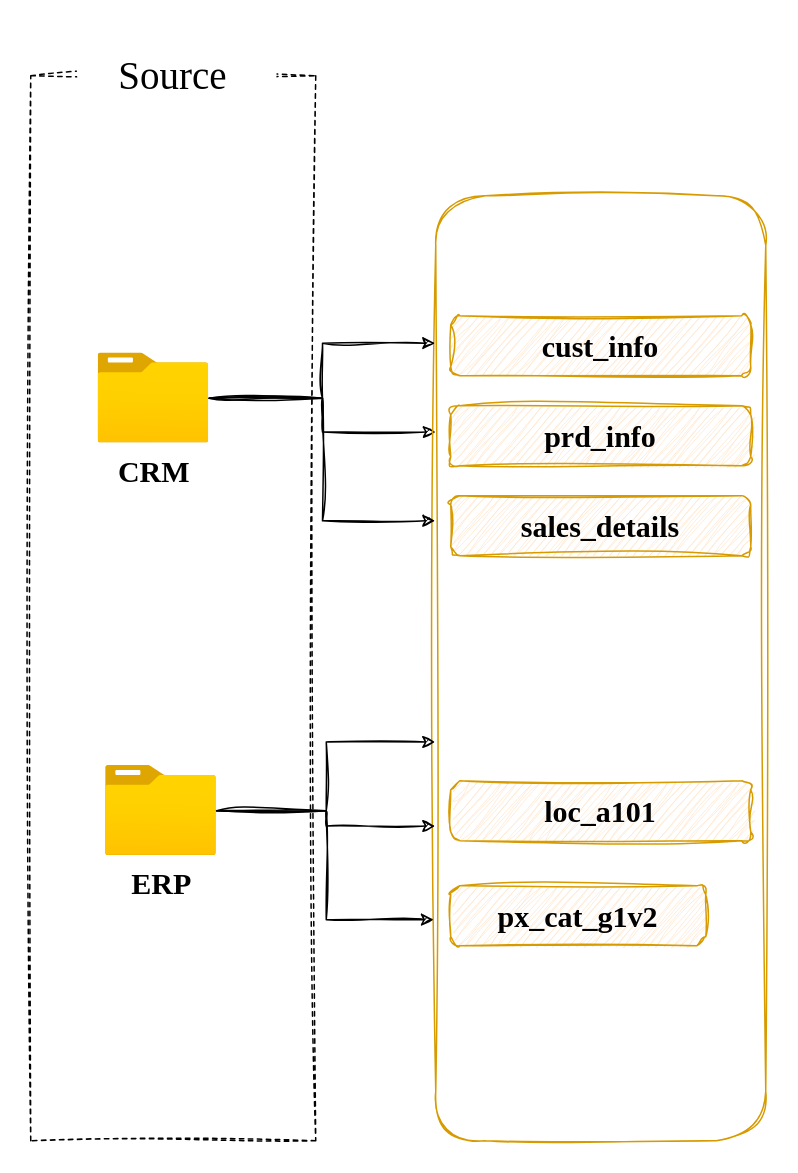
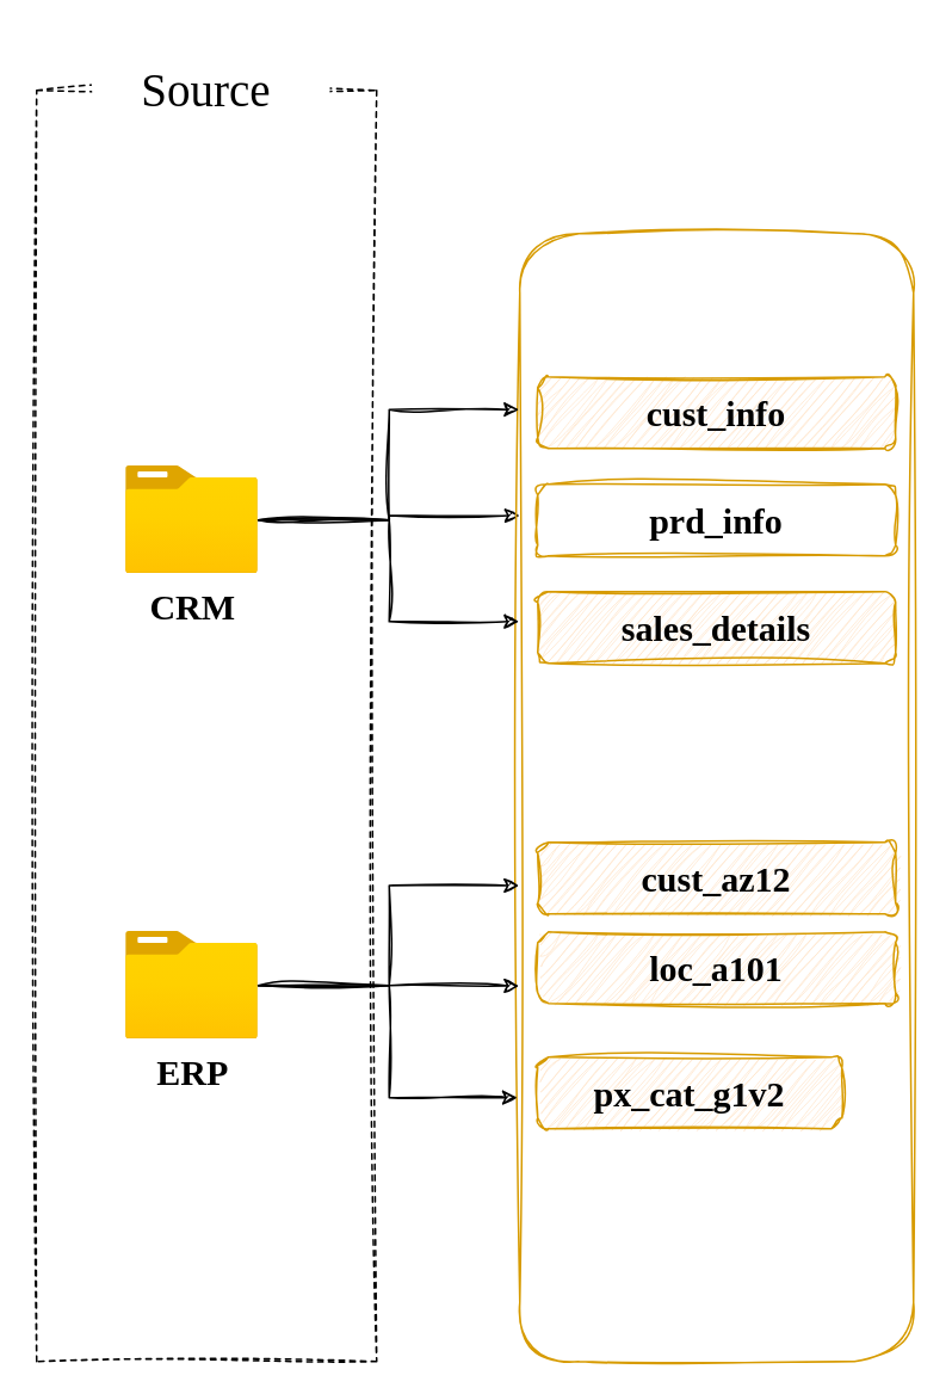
  <mxCell id="0" />
  <mxCell id="1" parent="0" />
  <mxCell id="2" value="" style="rounded=0;whiteSpace=wrap;html=1;sketch=1;hachureGap=4;jiggle=2;curveFitting=1;fontFamily=Architects Daughter;fontSource=https%3A%2F%2Ffonts.googleapis.com%2Fcss%3Ffamily%3DArchitects%2BDaughter;fillColor=none;dashed=1;" parent="1" vertex="1"><mxGeometry x="20" y="50" width="190" height="710" as="geometry" /></mxCell>
  <mxCell id="3" value="&lt;font style=&quot;font-size: 26px;&quot;&gt;Source&lt;/font&gt;" style="rounded=1;whiteSpace=wrap;html=1;sketch=1;hachureGap=4;jiggle=2;curveFitting=1;fontFamily=Architects Daughter;fontSource=https%3A%2F%2Ffonts.googleapis.com%2Fcss%3Ffamily%3DArchitects%2BDaughter;fillColor=default;strokeColor=none;" parent="1" vertex="1"><mxGeometry x="50" y="20" width="130" height="60" as="geometry" /></mxCell>
  <mxCell id="4" style="edgeStyle=orthogonalEdgeStyle;rounded=0;sketch=1;hachureGap=4;jiggle=2;curveFitting=1;orthogonalLoop=1;jettySize=auto;html=1;entryX=0;entryY=0.25;entryDx=0;entryDy=0;fontFamily=Architects Daughter;fontSource=https%3A%2F%2Ffonts.googleapis.com%2Fcss%3Ffamily%3DArchitects%2BDaughter;" edge="1" parent="1" source="5" target="7"><mxGeometry relative="1" as="geometry" /></mxCell>
- <mxCell id="5" value="&lt;b style=&quot;font-size: 20px;&quot;&gt;CRM&lt;/b&gt;" style="image;aspect=fixed;html=1;points=[];align=center;fontSize=12;image=img/lib/azure2/general/Folder_Blank.svg;sketch=1;hachureGap=4;jiggle=2;curveFitting=1;fontFamily=Architects Daughter;fontSource=https%3A%2F%2Ffonts.googleapis.com%2Fcss%3Ffamily%3DArchitects%2BDaughter;" parent="1" vertex="1"><mxGeometry x="65" y="235" width="73.93" height="60" as="geometry" /></mxCell>
- <mxCell id="6" value="&lt;font style=&quot;font-size: 20px;&quot;&gt;&lt;b&gt;ERP&lt;/b&gt;&lt;/font&gt;" style="image;aspect=fixed;html=1;points=[];align=center;fontSize=12;image=img/lib/azure2/general/Folder_Blank.svg;sketch=1;hachureGap=4;jiggle=2;curveFitting=1;fontFamily=Architects Daughter;fontSource=https%3A%2F%2Ffonts.googleapis.com%2Fcss%3Ffamily%3DArchitects%2BDaughter;" parent="1" vertex="1"><mxGeometry x="70" y="510" width="73.93" height="60" as="geometry" /></mxCell>
+ <mxCell id="5" value="&lt;b style=&quot;font-size: 20px;&quot;&gt;CRM&lt;/b&gt;" style="image;aspect=fixed;html=1;points=[];align=center;fontSize=12;image=img/lib/azure2/general/Folder_Blank.svg;sketch=1;hachureGap=4;jiggle=2;curveFitting=1;fontFamily=Architects Daughter;fontSource=https%3A%2F%2Ffonts.googleapis.com%2Fcss%3Ffamily%3DArchitects%2BDaughter;" parent="1" vertex="1"><mxGeometry x="70" y="260" width="73.93" height="60" as="geometry" /></mxCell>
+ <mxCell id="6" value="&lt;font style=&quot;font-size: 20px;&quot;&gt;&lt;b&gt;ERP&lt;/b&gt;&lt;/font&gt;" style="image;aspect=fixed;html=1;points=[];align=center;fontSize=12;image=img/lib/azure2/general/Folder_Blank.svg;sketch=1;hachureGap=4;jiggle=2;curveFitting=1;fontFamily=Architects Daughter;fontSource=https%3A%2F%2Ffonts.googleapis.com%2Fcss%3Ffamily%3DArchitects%2BDaughter;" parent="1" vertex="1"><mxGeometry x="70" y="520" width="73.93" height="60" as="geometry" /></mxCell>
  <mxCell id="7" value="" style="rounded=1;whiteSpace=wrap;html=1;sketch=1;hachureGap=4;jiggle=2;curveFitting=1;fontFamily=Architects Daughter;fontSource=https%3A%2F%2Ffonts.googleapis.com%2Fcss%3Ffamily%3DArchitects%2BDaughter;fillStyle=hachure;fillColor=none;strokeColor=#d79b00;" parent="1" vertex="1"><mxGeometry x="290" y="130" width="220" height="630" as="geometry" /></mxCell>
  <mxCell id="8" value="&lt;span style=&quot;font-size: 20px;&quot;&gt;&lt;b&gt;cust_info&lt;/b&gt;&lt;/span&gt;" style="rounded=1;whiteSpace=wrap;html=1;sketch=1;hachureGap=4;jiggle=2;curveFitting=1;fontFamily=Architects Daughter;fontSource=https%3A%2F%2Ffonts.googleapis.com%2Fcss%3Ffamily%3DArchitects%2BDaughter;fillColor=#ffe6cc;strokeColor=#d79b00;" parent="1" vertex="1"><mxGeometry x="300" y="210" width="200" height="40" as="geometry" /></mxCell>
- <mxCell id="9" value="&lt;span style=&quot;font-size: 20px;&quot;&gt;&lt;b&gt;prd_info&lt;/b&gt;&lt;/span&gt;" style="rounded=1;whiteSpace=wrap;html=1;sketch=1;hachureGap=4;jiggle=2;curveFitting=1;fontFamily=Architects Daughter;fontSource=https%3A%2F%2Ffonts.googleapis.com%2Fcss%3Ffamily%3DArchitects%2BDaughter;fillColor=#ffe6cc;strokeColor=#d79b00;" parent="1" vertex="1"><mxGeometry x="300" y="270" width="200" height="40" as="geometry" /></mxCell>
+ <mxCell id="9" value="&lt;span style=&quot;font-size: 20px;&quot;&gt;&lt;b&gt;prd_info&lt;/b&gt;&lt;/span&gt;" style="rounded=1;whiteSpace=wrap;html=1;sketch=1;hachureGap=4;jiggle=2;curveFitting=1;fontFamily=Architects Daughter;fontSource=https%3A%2F%2Ffonts.googleapis.com%2Fcss%3Ffamily%3DArchitects%2BDaughter;fillColor=#ffffff;strokeColor=#d79b00;" parent="1" vertex="1"><mxGeometry x="300" y="270" width="200" height="40" as="geometry" /></mxCell>
  <mxCell id="10" value="&lt;span style=&quot;font-size: 20px;&quot;&gt;&lt;b&gt;sales_details&lt;/b&gt;&lt;/span&gt;" style="rounded=1;whiteSpace=wrap;html=1;sketch=1;hachureGap=4;jiggle=2;curveFitting=1;fontFamily=Architects Daughter;fontSource=https%3A%2F%2Ffonts.googleapis.com%2Fcss%3Ffamily%3DArchitects%2BDaughter;fillColor=#ffe6cc;strokeColor=#d79b00;" parent="1" vertex="1"><mxGeometry x="300" y="330" width="200" height="40" as="geometry" /></mxCell>
+ <mxCell id="11" value="&lt;font style=&quot;font-size: 20px;&quot;&gt;&lt;b style=&quot;&quot;&gt;cust_az12&lt;/b&gt;&lt;/font&gt;" style="rounded=1;whiteSpace=wrap;html=1;sketch=1;hachureGap=4;jiggle=2;curveFitting=1;fontFamily=Architects Daughter;fontSource=https%3A%2F%2Ffonts.googleapis.com%2Fcss%3Ffamily%3DArchitects%2BDaughter;fillColor=#ffe6cc;strokeColor=#d79b00;" parent="1" vertex="1"><mxGeometry x="300" y="470" width="200" height="40" as="geometry" /></mxCell>
  <mxCell id="12" value="&lt;font style=&quot;font-size: 20px;&quot;&gt;&lt;b style=&quot;&quot;&gt;loc_a101&lt;/b&gt;&lt;/font&gt;" style="rounded=1;whiteSpace=wrap;html=1;sketch=1;hachureGap=4;jiggle=2;curveFitting=1;fontFamily=Architects Daughter;fontSource=https%3A%2F%2Ffonts.googleapis.com%2Fcss%3Ffamily%3DArchitects%2BDaughter;fillColor=#ffe6cc;strokeColor=#d79b00;" parent="1" vertex="1"><mxGeometry x="300" y="520" width="200" height="40" as="geometry" /></mxCell>
  <mxCell id="13" value="&lt;font style=&quot;font-size: 20px;&quot;&gt;&lt;b style=&quot;&quot;&gt;px_cat_g1v2&lt;/b&gt;&lt;/font&gt;" style="rounded=1;whiteSpace=wrap;html=1;sketch=1;hachureGap=4;jiggle=2;curveFitting=1;fontFamily=Architects Daughter;fontSource=https%3A%2F%2Ffonts.googleapis.com%2Fcss%3Ffamily%3DArchitects%2BDaughter;fillColor=#ffe6cc;strokeColor=#d79b00;" parent="1" vertex="1"><mxGeometry x="300" y="590" width="170" height="40" as="geometry" /></mxCell>
  <mxCell id="14" style="edgeStyle=orthogonalEdgeStyle;rounded=0;sketch=1;hachureGap=4;jiggle=2;curveFitting=1;orthogonalLoop=1;jettySize=auto;html=1;entryX=-0.002;entryY=0.344;entryDx=0;entryDy=0;entryPerimeter=0;fontFamily=Architects Daughter;fontSource=https%3A%2F%2Ffonts.googleapis.com%2Fcss%3Ffamily%3DArchitects%2BDaughter;" edge="1" parent="1" source="5" target="7"><mxGeometry relative="1" as="geometry" /></mxCell>
  <mxCell id="15" style="edgeStyle=orthogonalEdgeStyle;rounded=0;sketch=1;hachureGap=4;jiggle=2;curveFitting=1;orthogonalLoop=1;jettySize=auto;html=1;entryX=-0.002;entryY=0.156;entryDx=0;entryDy=0;entryPerimeter=0;fontFamily=Architects Daughter;fontSource=https%3A%2F%2Ffonts.googleapis.com%2Fcss%3Ffamily%3DArchitects%2BDaughter;" edge="1" parent="1" source="5" target="7"><mxGeometry relative="1" as="geometry" /></mxCell>
  <mxCell id="16" style="edgeStyle=orthogonalEdgeStyle;rounded=0;sketch=1;hachureGap=4;jiggle=2;curveFitting=1;orthogonalLoop=1;jettySize=auto;html=1;entryX=-0.002;entryY=0.667;entryDx=0;entryDy=0;entryPerimeter=0;fontFamily=Architects Daughter;fontSource=https%3A%2F%2Ffonts.googleapis.com%2Fcss%3Ffamily%3DArchitects%2BDaughter;" edge="1" parent="1" source="6" target="7"><mxGeometry relative="1" as="geometry" /></mxCell>
  <mxCell id="17" style="edgeStyle=orthogonalEdgeStyle;rounded=0;sketch=1;hachureGap=4;jiggle=2;curveFitting=1;orthogonalLoop=1;jettySize=auto;html=1;entryX=-0.002;entryY=0.578;entryDx=0;entryDy=0;entryPerimeter=0;fontFamily=Architects Daughter;fontSource=https%3A%2F%2Ffonts.googleapis.com%2Fcss%3Ffamily%3DArchitects%2BDaughter;" edge="1" parent="1" source="6" target="7"><mxGeometry relative="1" as="geometry" /></mxCell>
  <mxCell id="18" style="edgeStyle=orthogonalEdgeStyle;rounded=0;sketch=1;hachureGap=4;jiggle=2;curveFitting=1;orthogonalLoop=1;jettySize=auto;html=1;entryX=-0.006;entryY=0.766;entryDx=0;entryDy=0;entryPerimeter=0;fontFamily=Architects Daughter;fontSource=https%3A%2F%2Ffonts.googleapis.com%2Fcss%3Ffamily%3DArchitects%2BDaughter;" edge="1" parent="1" source="6" target="7"><mxGeometry relative="1" as="geometry" /></mxCell>
